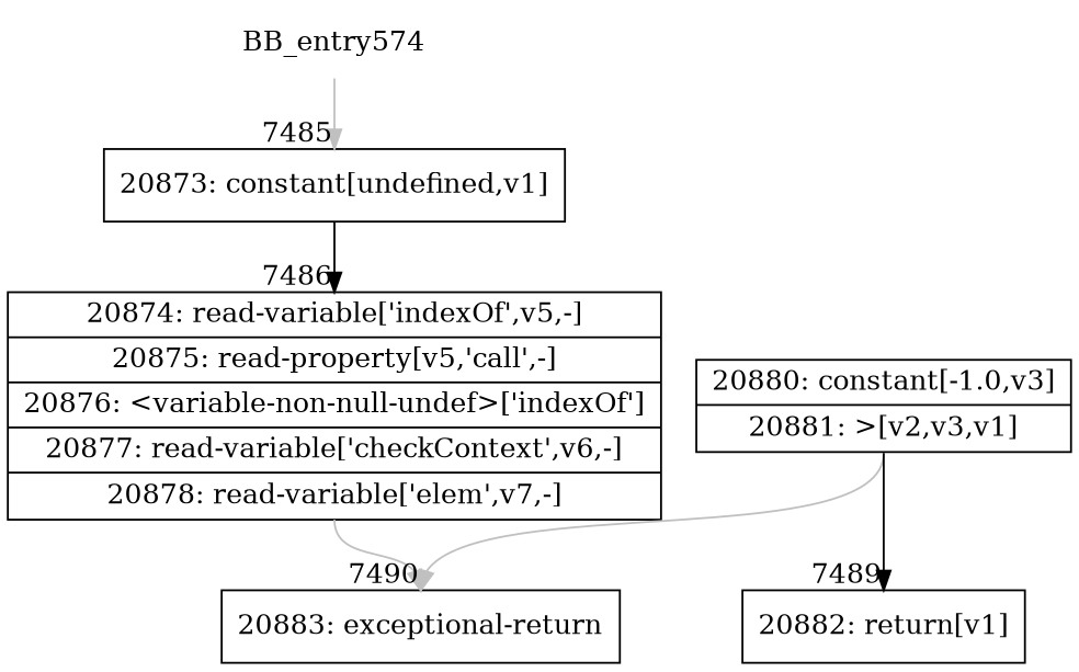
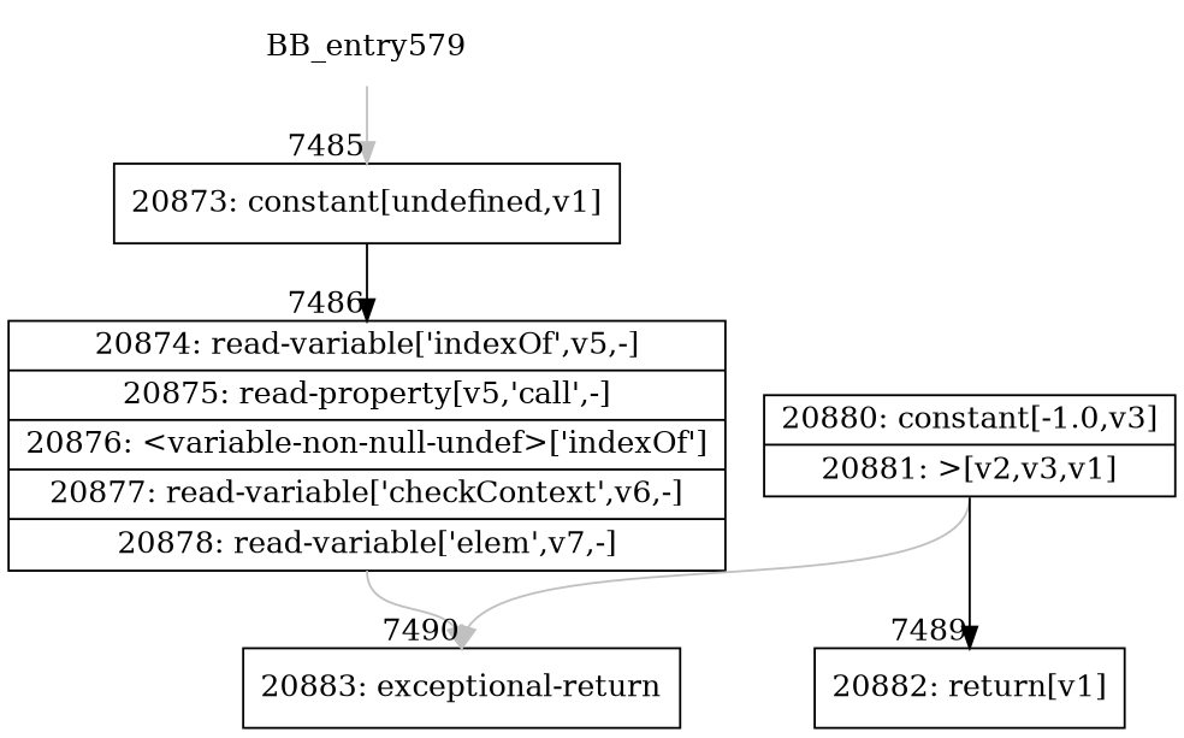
  digraph {
    rankdir=TD
    node [shape=record]
    edge [color=gray headport=n tailport=s]
-   BB_entry574 [shape=none]
+   BB_entry574 [shape=none label=BB_entry579]
    n2 [label="{20873: constant[undefined,v1]}"]
    n3 [label="{20874: read-variable['indexOf',v5,-]|20875: read-property[v5,'call',-]|20876: \<variable-non-null-undef\>['indexOf']|20877: read-variable['checkContext',v6,-]|20878: read-variable['elem',v7,-]}"]
    n4 [label="{20883: exceptional-return}"]
    n5 [label="{20880: constant[-1.0,v3]|20881: \>[v2,v3,v1]}"]
    n6 [label="{20882: return[v1]}"]
    BB_entry574 -> n2 [headlabel="    7485"]
    n2 -> n3 [headlabel="      7486" color=""]
    n3 -> n4 [headlabel="      7490"]
    n5 -> n4
    n5 -> n6 [headlabel="      7489" color=""]
  }
